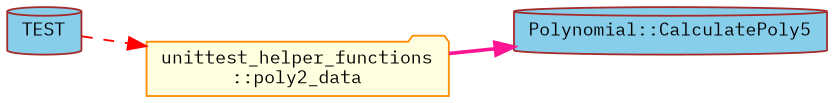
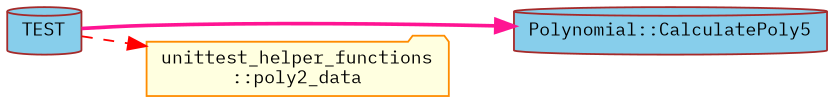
  digraph {
    fontname="IBM Plex Mono"
    rankdir=LR
    node [color=brown fillcolor=skyblue fontname="IBM Plex Mono" fontsize=10 shape=cylinder style=filled]
    edge [arrowhead=normal fontname="IBM Plex Mono" fontsize=10 labelfontname=Helvetica labelfontsize=10]
    n1 [fontcolor=black height=0.2 label=TEST width=0.4]
    n2 [height=0.2 label="Polynomial::CalculatePoly5" width=0.4]
    n3 [color=darkorange fillcolor=lightyellow height=0.2 label="unittest_helper_functions\l::poly2_data" shape=folder width=0.4]
-   n3 -> n2 [color=deeppink style=bold]
+   n1 -> n2 [color=deeppink style=bold]
    n1 -> n3 [color=red style=dashed]
  }
